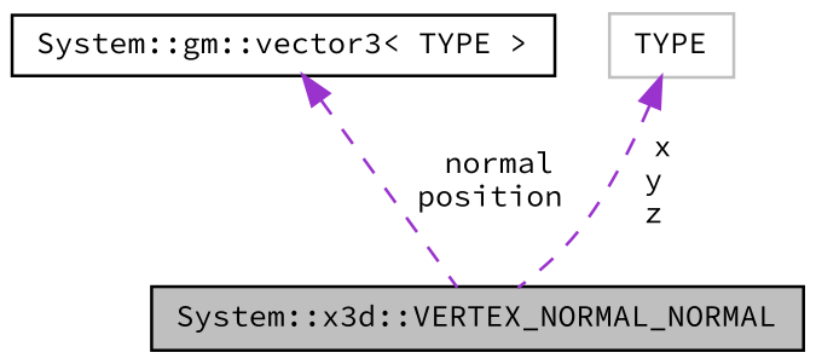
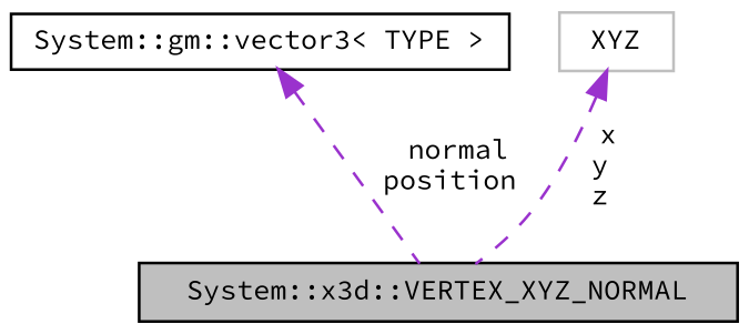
  digraph {
    fontname="Source Code Pro"
    node [color=black fillcolor=white fontname="Source Code Pro" fontsize=10 shape=record style=filled]
    edge [color=darkorchid3 dir=back fontname="Source Code Pro" fontsize=10 labelfontname=Helvetica labelfontsize=10 style=dashed]
-   n1 [fillcolor=grey75 fontcolor=black height=0.2 label="System::x3d::VERTEX_NORMAL_NORMAL" width=0.4]
+   n1 [fillcolor=grey75 fontcolor=black height=0.2 label="System::x3d::VERTEX_XYZ_NORMAL" width=0.4]
    n2 [height=0.2 label="System::gm::vector3\< TYPE \>" width=0.4]
-   n3 [color=grey75 height=0.2 label=TYPE width=0.4]
+   n3 [color=grey75 height=0.2 label=XYZ width=0.4]
    n2 -> n1 [label=" normal\nposition"]
    n3 -> n1 [label=" x\ny\nz"]
  }
